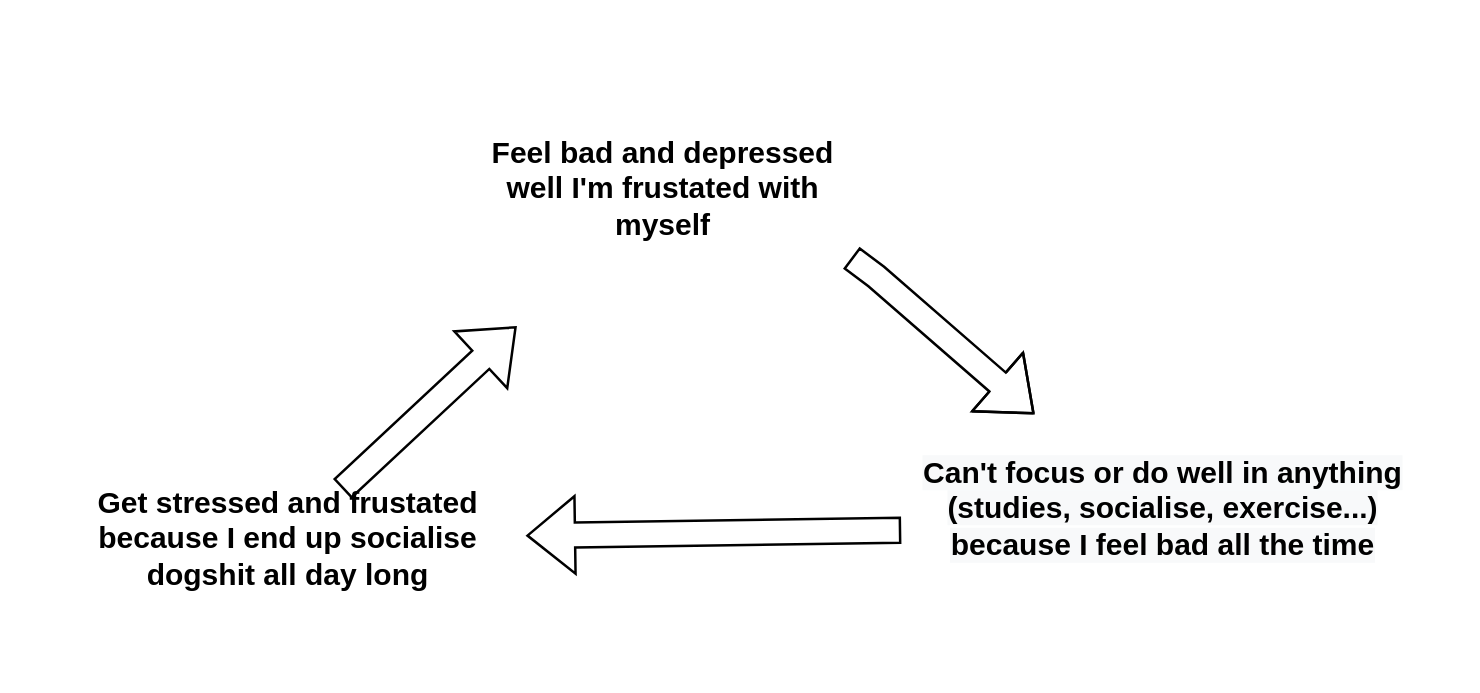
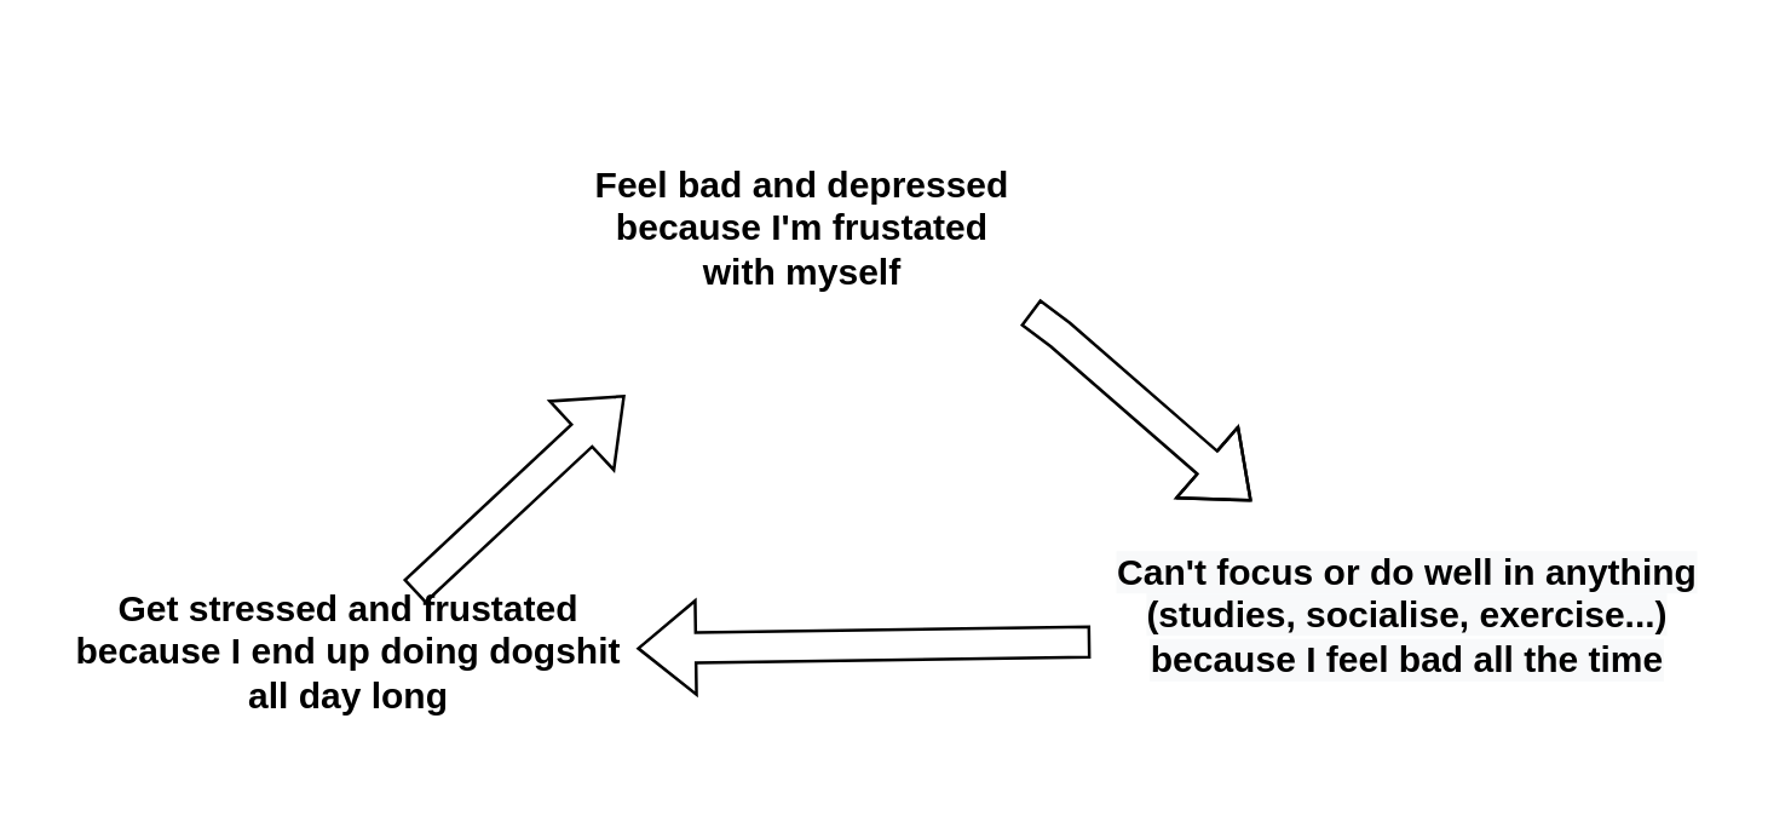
  <mxCell id="0" />
  <mxCell id="1" parent="0" />
- <mxCell id="2" value="&lt;b&gt;Feel bad and depressed well I'm frustated with myself&lt;/b&gt;" style="text;html=1;strokeColor=none;fillColor=none;align=center;verticalAlign=middle;whiteSpace=wrap;rounded=0;" vertex="1" parent="1"><mxGeometry x="190" y="20" width="150" height="110" as="geometry" /></mxCell>
+ <mxCell id="2" value="&lt;b&gt;Feel bad and depressed because I'm frustated with myself&lt;/b&gt;" style="text;html=1;strokeColor=none;fillColor=none;align=center;verticalAlign=middle;whiteSpace=wrap;rounded=0;" vertex="1" parent="1"><mxGeometry x="190" y="20" width="150" height="110" as="geometry" /></mxCell>
  <mxCell id="3" value="&#10;&lt;b style=&quot;color: rgb(0, 0, 0); font-family: Helvetica; font-size: 12px; font-style: normal; font-variant-ligatures: normal; font-variant-caps: normal; letter-spacing: normal; orphans: 2; text-align: center; text-indent: 0px; text-transform: none; widows: 2; word-spacing: 0px; -webkit-text-stroke-width: 0px; background-color: rgb(248, 249, 250); text-decoration-thickness: initial; text-decoration-style: initial; text-decoration-color: initial;&quot;&gt;Can't focus or do well in anything (studies, socialise, exercise...)&lt;br&gt;because I feel bad all the time&lt;/b&gt;&#10;&#10;" style="text;html=1;strokeColor=none;fillColor=none;align=center;verticalAlign=middle;whiteSpace=wrap;rounded=0;" vertex="1" parent="1"><mxGeometry x="360" y="165" width="210" height="90" as="geometry" /></mxCell>
- <mxCell id="4" value="&lt;b&gt;Get stressed and frustated because I end up socialise dogshit all day long&lt;/b&gt;" style="text;html=1;align=center;verticalAlign=middle;whiteSpace=wrap;rounded=0;" vertex="1" parent="1"><mxGeometry x="20" y="195" width="190" height="40" as="geometry" /></mxCell>
+ <mxCell id="4" value="&lt;b&gt;Get stressed and frustated because I end up doing dogshit all day long&lt;/b&gt;" style="text;html=1;align=center;verticalAlign=middle;whiteSpace=wrap;rounded=0;" vertex="1" parent="1"><mxGeometry x="20" y="195" width="190" height="40" as="geometry" /></mxCell>
  <mxCell id="5" value="" style="shape=flexArrow;endArrow=classic;html=1;rounded=0;exitX=1;exitY=0.75;exitDx=0;exitDy=0;fillColor=#FFFFFF;gradientColor=none;" edge="1" parent="1" source="2" target="3"><mxGeometry width="50" height="50" relative="1" as="geometry"><mxPoint x="290" y="210" as="sourcePoint" /><mxPoint x="340" y="160" as="targetPoint" /><Array as="points"><mxPoint x="350" y="110" /></Array></mxGeometry></mxCell>
  <mxCell id="6" value="" style="shape=flexArrow;endArrow=classic;html=1;rounded=0;strokeColor=#FFFFFF;" edge="1" parent="1" source="3" target="4"><mxGeometry width="50" height="50" relative="1" as="geometry"><mxPoint x="290" y="260" as="sourcePoint" /><mxPoint x="340" y="210" as="targetPoint" /></mxGeometry></mxCell>
  <mxCell id="7" value="" style="shape=flexArrow;endArrow=classic;html=1;rounded=0;" edge="1" parent="1" source="4" target="2"><mxGeometry width="50" height="50" relative="1" as="geometry"><mxPoint x="290" y="260" as="sourcePoint" /><mxPoint x="340" y="210" as="targetPoint" /></mxGeometry></mxCell>
  <mxCell id="8" value="" style="shape=flexArrow;endArrow=classic;html=1;rounded=0;strokeColor=#000000;fillColor=none;gradientColor=none;" edge="1" parent="1" source="3" target="4"><mxGeometry width="50" height="50" relative="1" as="geometry"><mxPoint x="290" y="210" as="sourcePoint" /><mxPoint x="340" y="160" as="targetPoint" /></mxGeometry></mxCell>
